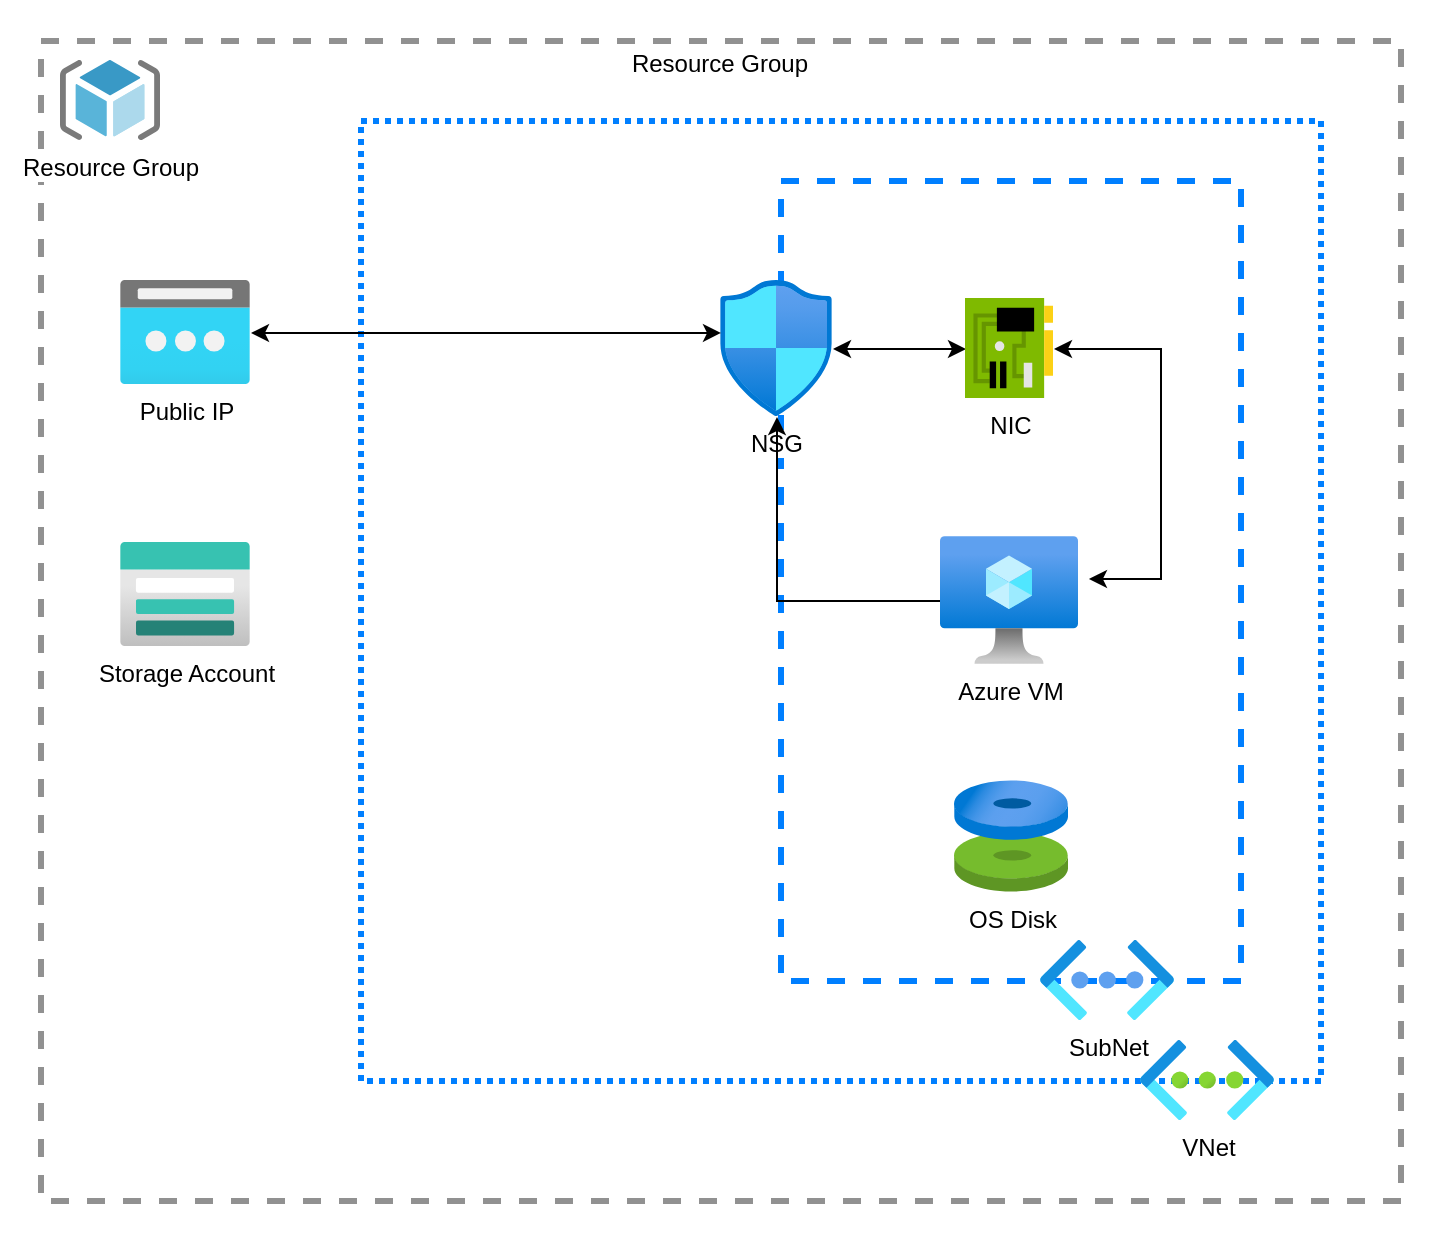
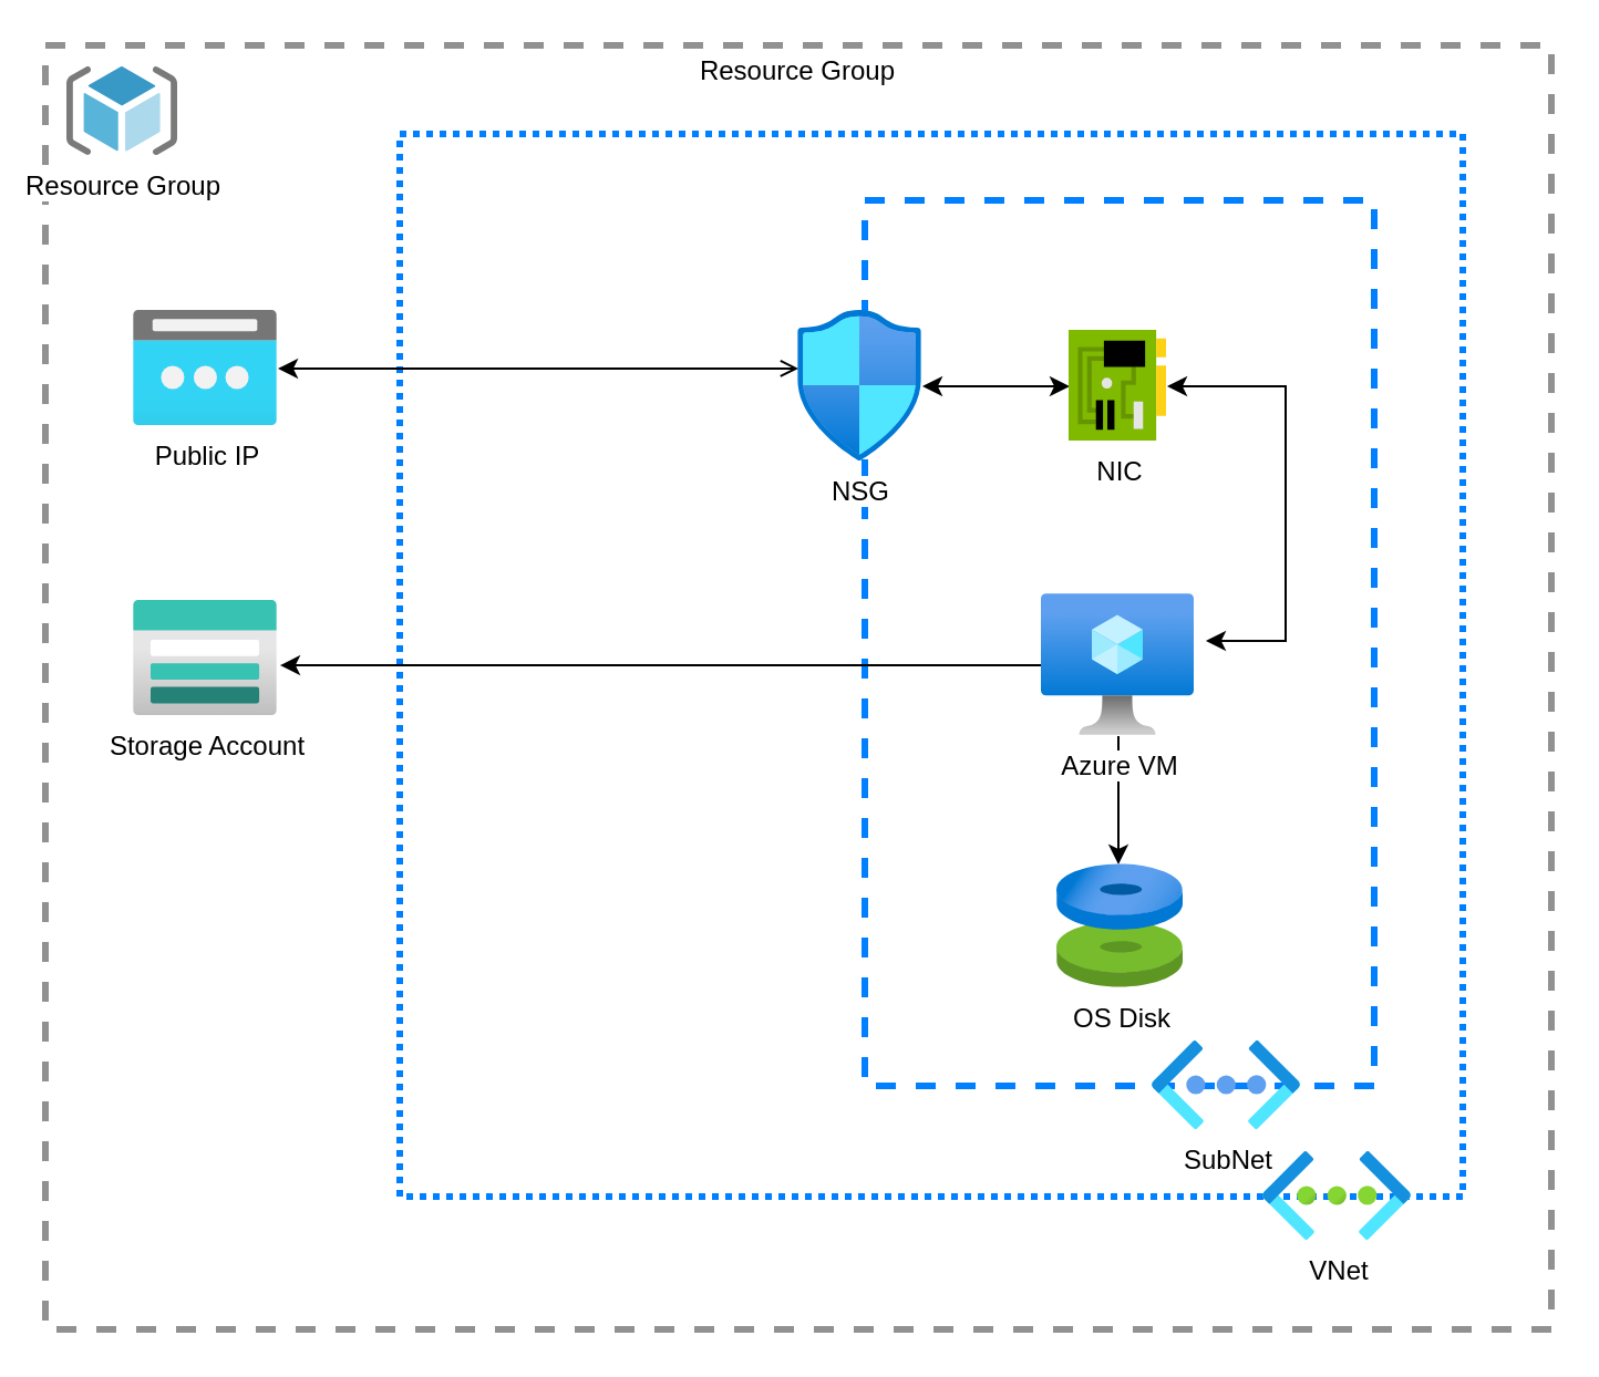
  <mxCell id="0" />
  <mxCell id="1" parent="0" />
  <mxCell id="2" value="Resource Group" style="fontStyle=0;verticalAlign=top;align=center;spacingTop=-2;fillColor=none;rounded=0;whiteSpace=wrap;html=1;strokeColor=#919191;strokeWidth=3;container=1;collapsible=0;expand=0;recursiveResize=0;dashed=1;" parent="1" vertex="1"><mxGeometry x="20" width="680" height="580" as="geometry" y="20" /></mxCell>
  <mxCell id="3" value="Resource Group&lt;br&gt;" style="image;sketch=0;aspect=fixed;html=1;points=[];align=center;fontSize=12;image=img/lib/mscae/ResourceGroup.svg;" parent="2" vertex="1"><mxGeometry x="10" y="10" width="50" height="40" as="geometry" /></mxCell>
  <mxCell id="4" value="Public IP" style="image;aspect=fixed;html=1;points=[];align=center;fontSize=12;image=img/lib/azure2/networking/Public_IP_Addresses.svg;" parent="2" vertex="1"><mxGeometry x="40" y="120" width="65" height="52" as="geometry" /></mxCell>
  <mxCell id="5" value="Storage Account" style="image;aspect=fixed;html=1;points=[];align=center;fontSize=12;image=img/lib/azure2/storage/Storage_Accounts.svg;" parent="2" vertex="1"><mxGeometry x="40" y="251" width="65" height="52" as="geometry" /></mxCell>
  <mxCell id="6" value="" style="rounded=0;whiteSpace=wrap;html=1;dashed=1;strokeColor=#007FFF;dashPattern=1 1;strokeWidth=3;" parent="1" vertex="1"><mxGeometry x="180" y="60" width="480" height="480" as="geometry" /></mxCell>
  <mxCell id="7" value="VNet" style="image;aspect=fixed;html=1;points=[];align=center;fontSize=12;image=img/lib/azure2/networking/Virtual_Networks.svg;" parent="1" vertex="1"><mxGeometry x="570" y="520" width="67" height="40" as="geometry" /></mxCell>
  <mxCell id="8" value="" style="rounded=0;whiteSpace=wrap;html=1;dashed=1;strokeWidth=3;strokeColor=#007FFF;" parent="1" vertex="1"><mxGeometry x="390" y="90" width="230" height="400" as="geometry" /></mxCell>
  <mxCell id="9" value="SubNet" style="image;aspect=fixed;html=1;points=[];align=center;fontSize=12;image=img/lib/azure2/networking/Virtual_Networks_Classic.svg;" parent="1" vertex="1"><mxGeometry x="520" y="470" width="67" height="40" as="geometry" /></mxCell>
  <mxCell id="10" style="edgeStyle=orthogonalEdgeStyle;rounded=0;orthogonalLoop=1;jettySize=auto;html=1;endArrow=classic;endFill=1;startArrow=classic;startFill=1;" parent="1" source="11" target="13" edge="1"><mxGeometry relative="1" as="geometry" /></mxCell>
  <mxCell id="11" value="NSG" style="image;aspect=fixed;html=1;points=[];align=center;fontSize=12;image=img/lib/azure2/networking/Network_Security_Groups.svg;" parent="1" vertex="1"><mxGeometry x="360" y="140" width="56.0" height="68" as="geometry" /></mxCell>
  <mxCell id="12" style="edgeStyle=orthogonalEdgeStyle;rounded=0;orthogonalLoop=1;jettySize=auto;html=1;entryX=1.072;entryY=0.328;entryDx=0;entryDy=0;entryPerimeter=0;startArrow=classic;startFill=1;" parent="1" source="13" target="16" edge="1"><mxGeometry relative="1" as="geometry"><Array as="points"><mxPoint x="580" y="174" /><mxPoint x="580" y="289" /></Array></mxGeometry></mxCell>
  <mxCell id="13" value="NIC" style="image;sketch=0;aspect=fixed;html=1;points=[];align=center;fontSize=12;image=img/lib/mscae/NetworkInterfaceCard.svg;" parent="1" vertex="1"><mxGeometry x="482.5" y="149" width="44" height="50" as="geometry" /></mxCell>
- <mxCell id="14" style="edgeStyle=orthogonalEdgeStyle;rounded=0;orthogonalLoop=1;jettySize=auto;html=1;" parent="1" source="16" target="11" edge="1"><mxGeometry relative="1" as="geometry" /></mxCell>
+ <mxCell id="14" style="edgeStyle=orthogonalEdgeStyle;rounded=0;orthogonalLoop=1;jettySize=auto;html=1;entryX=1.015;entryY=0.558;entryDx=0;entryDy=0;entryPerimeter=0;" parent="1" source="16" target="5" edge="1"><mxGeometry relative="1" as="geometry" /></mxCell>
+ <mxCell id="15" style="edgeStyle=orthogonalEdgeStyle;rounded=0;orthogonalLoop=1;jettySize=auto;html=1;" parent="1" source="16" target="18" edge="1"><mxGeometry relative="1" as="geometry"><Array as="points"><mxPoint x="505" y="390" /><mxPoint x="505" y="390" /></Array></mxGeometry></mxCell>
  <mxCell id="16" value="Azure VM&lt;br&gt;" style="image;aspect=fixed;html=1;points=[];align=center;fontSize=12;image=img/lib/azure2/compute/Virtual_Machine.svg;" parent="1" vertex="1"><mxGeometry x="470" y="268" width="69" height="64" as="geometry" /></mxCell>
- <mxCell id="17" style="edgeStyle=orthogonalEdgeStyle;rounded=0;orthogonalLoop=1;jettySize=auto;html=1;entryX=0;entryY=0.382;entryDx=0;entryDy=0;entryPerimeter=0;startArrow=classic;startFill=1;" parent="1" source="4" target="11" edge="1"><mxGeometry relative="1" as="geometry" /></mxCell>
+ <mxCell id="17" style="edgeStyle=orthogonalEdgeStyle;rounded=0;orthogonalLoop=1;jettySize=auto;html=1;entryX=0;entryY=0.382;entryDx=0;entryDy=0;entryPerimeter=0;startArrow=classic;startFill=1;endArrow=open;" parent="1" source="4" target="11" edge="1"><mxGeometry relative="1" as="geometry" /></mxCell>
  <mxCell id="18" value="OS Disk&lt;br&gt;" style="image;aspect=fixed;html=1;points=[];align=center;fontSize=12;image=img/lib/azure2/compute/Disks.svg;" parent="1" vertex="1"><mxGeometry x="477" y="390" width="57.0" height="56.0" as="geometry" /></mxCell>
